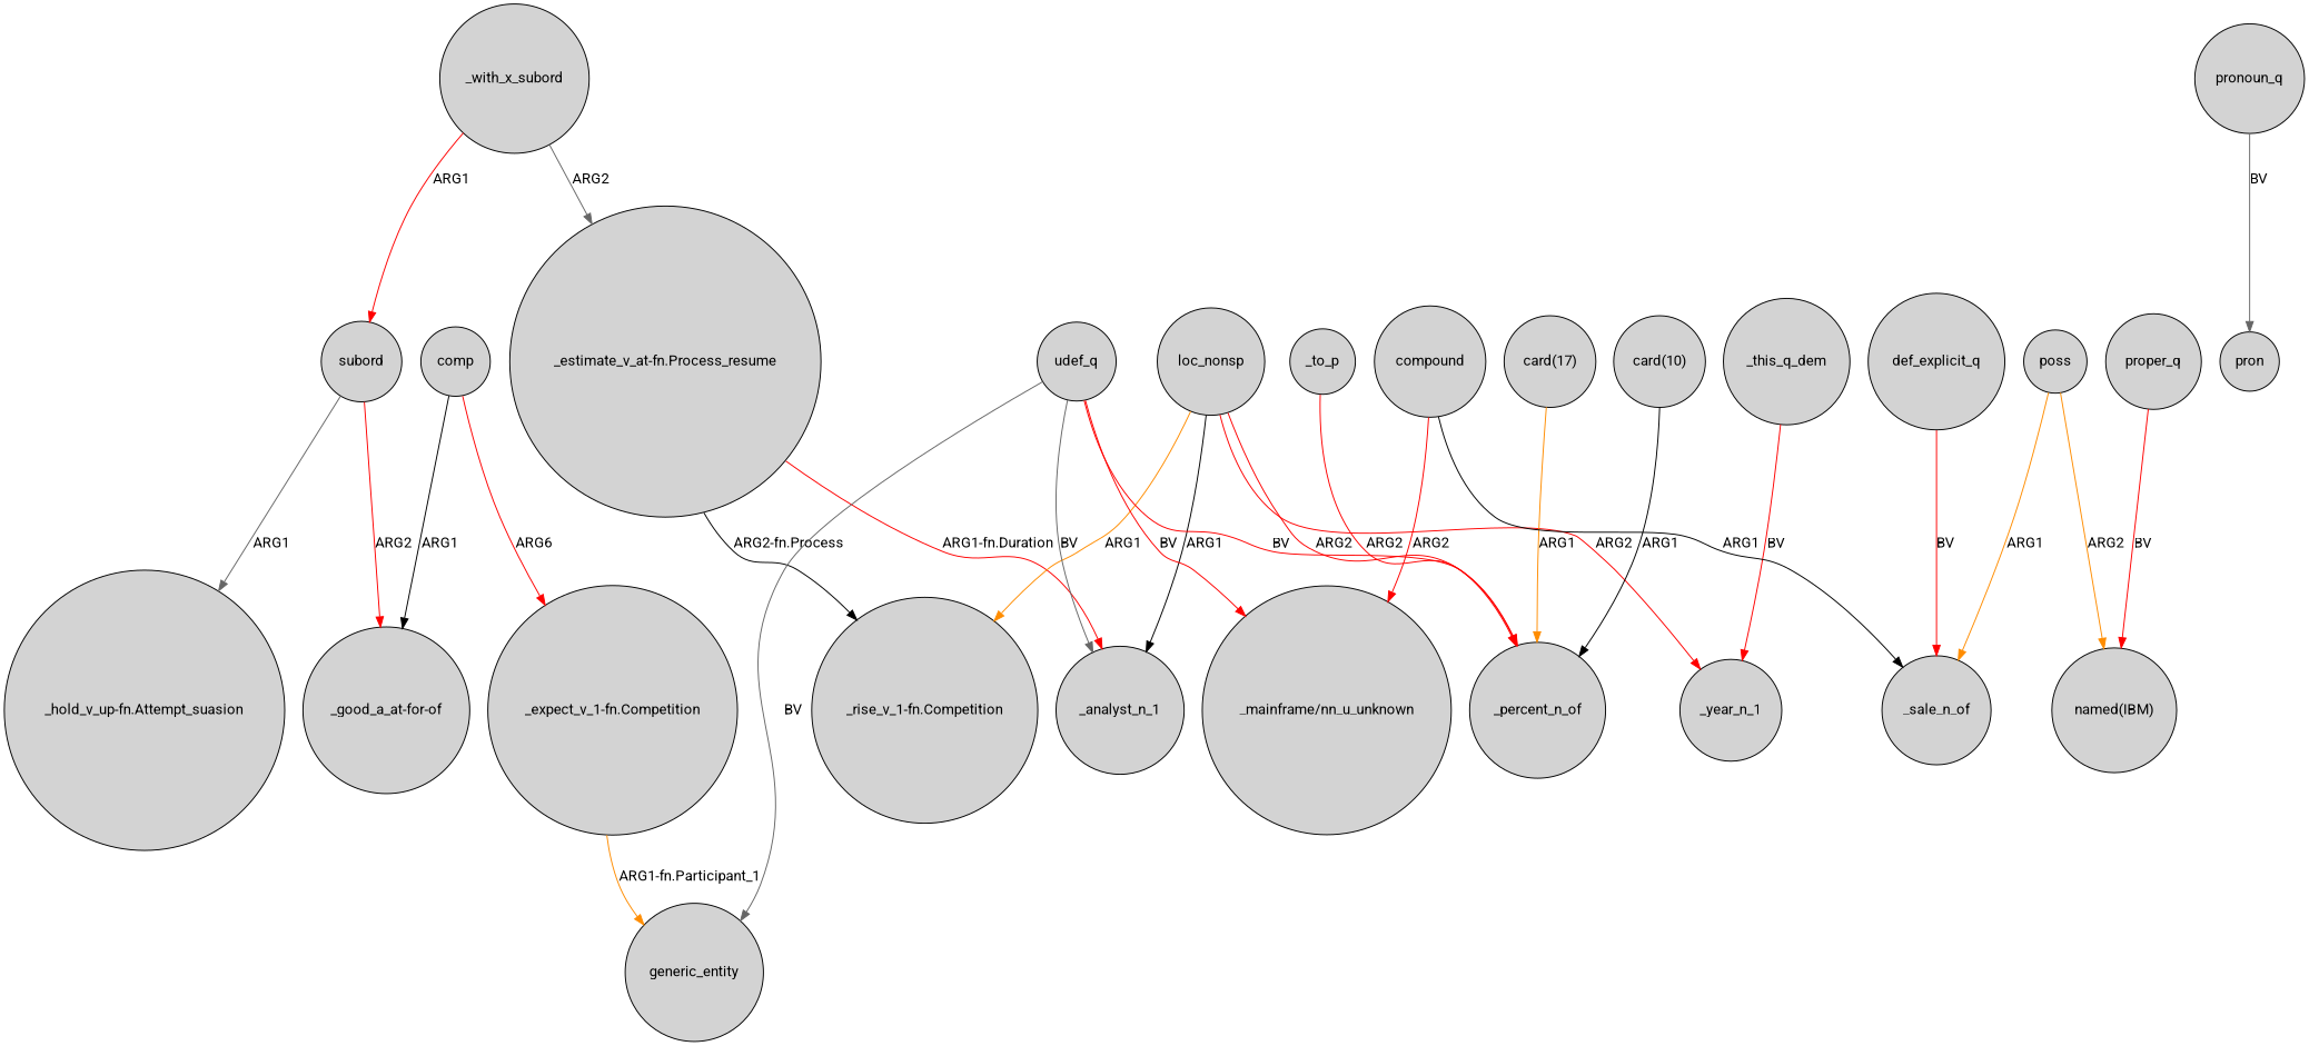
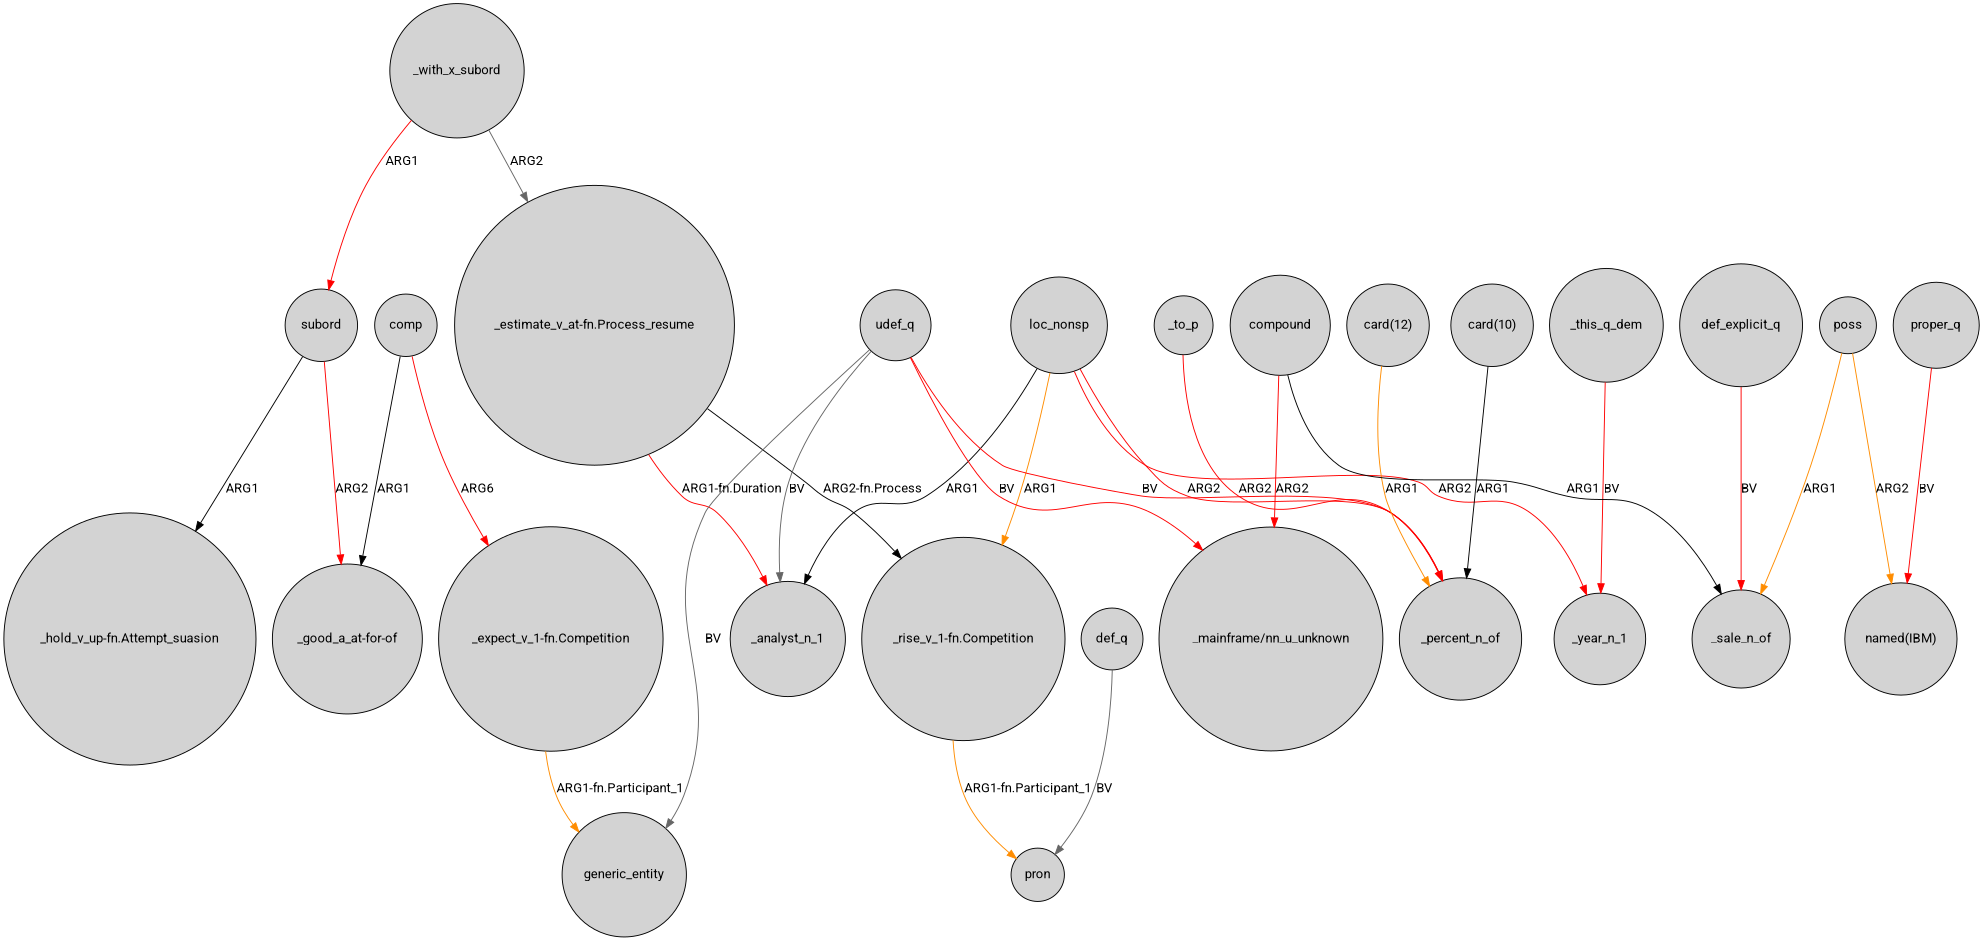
  digraph {
    fontname=Roboto
    node [fontname=Roboto shape=circle style=filled]
    edge [color=red fontname=Roboto]
    _with_x_subord
    subord
    "_estimate_v_at-fn.Process_resume"
    "_hold_v_up-fn.Attempt_suasion"
    "_good_a_at-for-of"
    "_rise_v_1-fn.Competition"
    _analyst_n_1
    comp
    "_expect_v_1-fn.Competition"
    generic_entity
    loc_nonsp
    _percent_n_of
    _year_n_1
    pron
    udef_q
    "_mainframe/nn_u_unknown"
    poss
    _sale_n_of
    "named(IBM)"
    proper_q
    _to_p
-   pronoun_q
+   pronoun_q [label=def_q]
    def_explicit_q
-   "card(12)" [label="card(17)"]
+   "card(12)"
    "card(10)"
    _this_q_dem
    compound
    _with_x_subord -> subord [label=ARG1]
    _with_x_subord -> "_estimate_v_at-fn.Process_resume" [color=gray40 label=ARG2]
-   subord -> "_hold_v_up-fn.Attempt_suasion" [color=gray40 label=ARG1]
+   subord -> "_hold_v_up-fn.Attempt_suasion" [color=black label=ARG1]
    subord -> "_good_a_at-for-of" [label=ARG2]
    "_estimate_v_at-fn.Process_resume" -> "_rise_v_1-fn.Competition" [color=black label="ARG2-fn.Process"]
    "_estimate_v_at-fn.Process_resume" -> _analyst_n_1 [label="ARG1-fn.Duration"]
+   "_rise_v_1-fn.Competition" -> pron [color=darkorange label="ARG1-fn.Participant_1"]
    comp -> "_good_a_at-for-of" [color=black label=ARG1]
    comp -> "_expect_v_1-fn.Competition" [label=ARG6]
    "_expect_v_1-fn.Competition" -> generic_entity [color=darkorange label="ARG1-fn.Participant_1"]
    loc_nonsp -> "_rise_v_1-fn.Competition" [color=darkorange label=ARG1]
    loc_nonsp -> _analyst_n_1 [color=black label=ARG1]
    loc_nonsp -> _percent_n_of [label=ARG2]
    loc_nonsp -> _year_n_1 [label=ARG2]
    udef_q -> _analyst_n_1 [color=gray40 label=BV]
    udef_q -> generic_entity [color=gray40 label=BV]
    udef_q -> _percent_n_of [label=BV]
    udef_q -> "_mainframe/nn_u_unknown" [label=BV]
    poss -> _sale_n_of [color=darkorange label=ARG1]
    poss -> "named(IBM)" [color=darkorange label=ARG2]
    proper_q -> "named(IBM)" [label=BV]
    _to_p -> _percent_n_of [label=ARG2]
    pronoun_q -> pron [color=gray40 label=BV]
    def_explicit_q -> _sale_n_of [label=BV]
    "card(12)" -> _percent_n_of [color=darkorange label=ARG1]
    "card(10)" -> _percent_n_of [color=black label=ARG1]
    _this_q_dem -> _year_n_1 [label=BV]
    compound -> "_mainframe/nn_u_unknown" [label=ARG2]
    compound -> _sale_n_of [color=black label=ARG1]
  }
